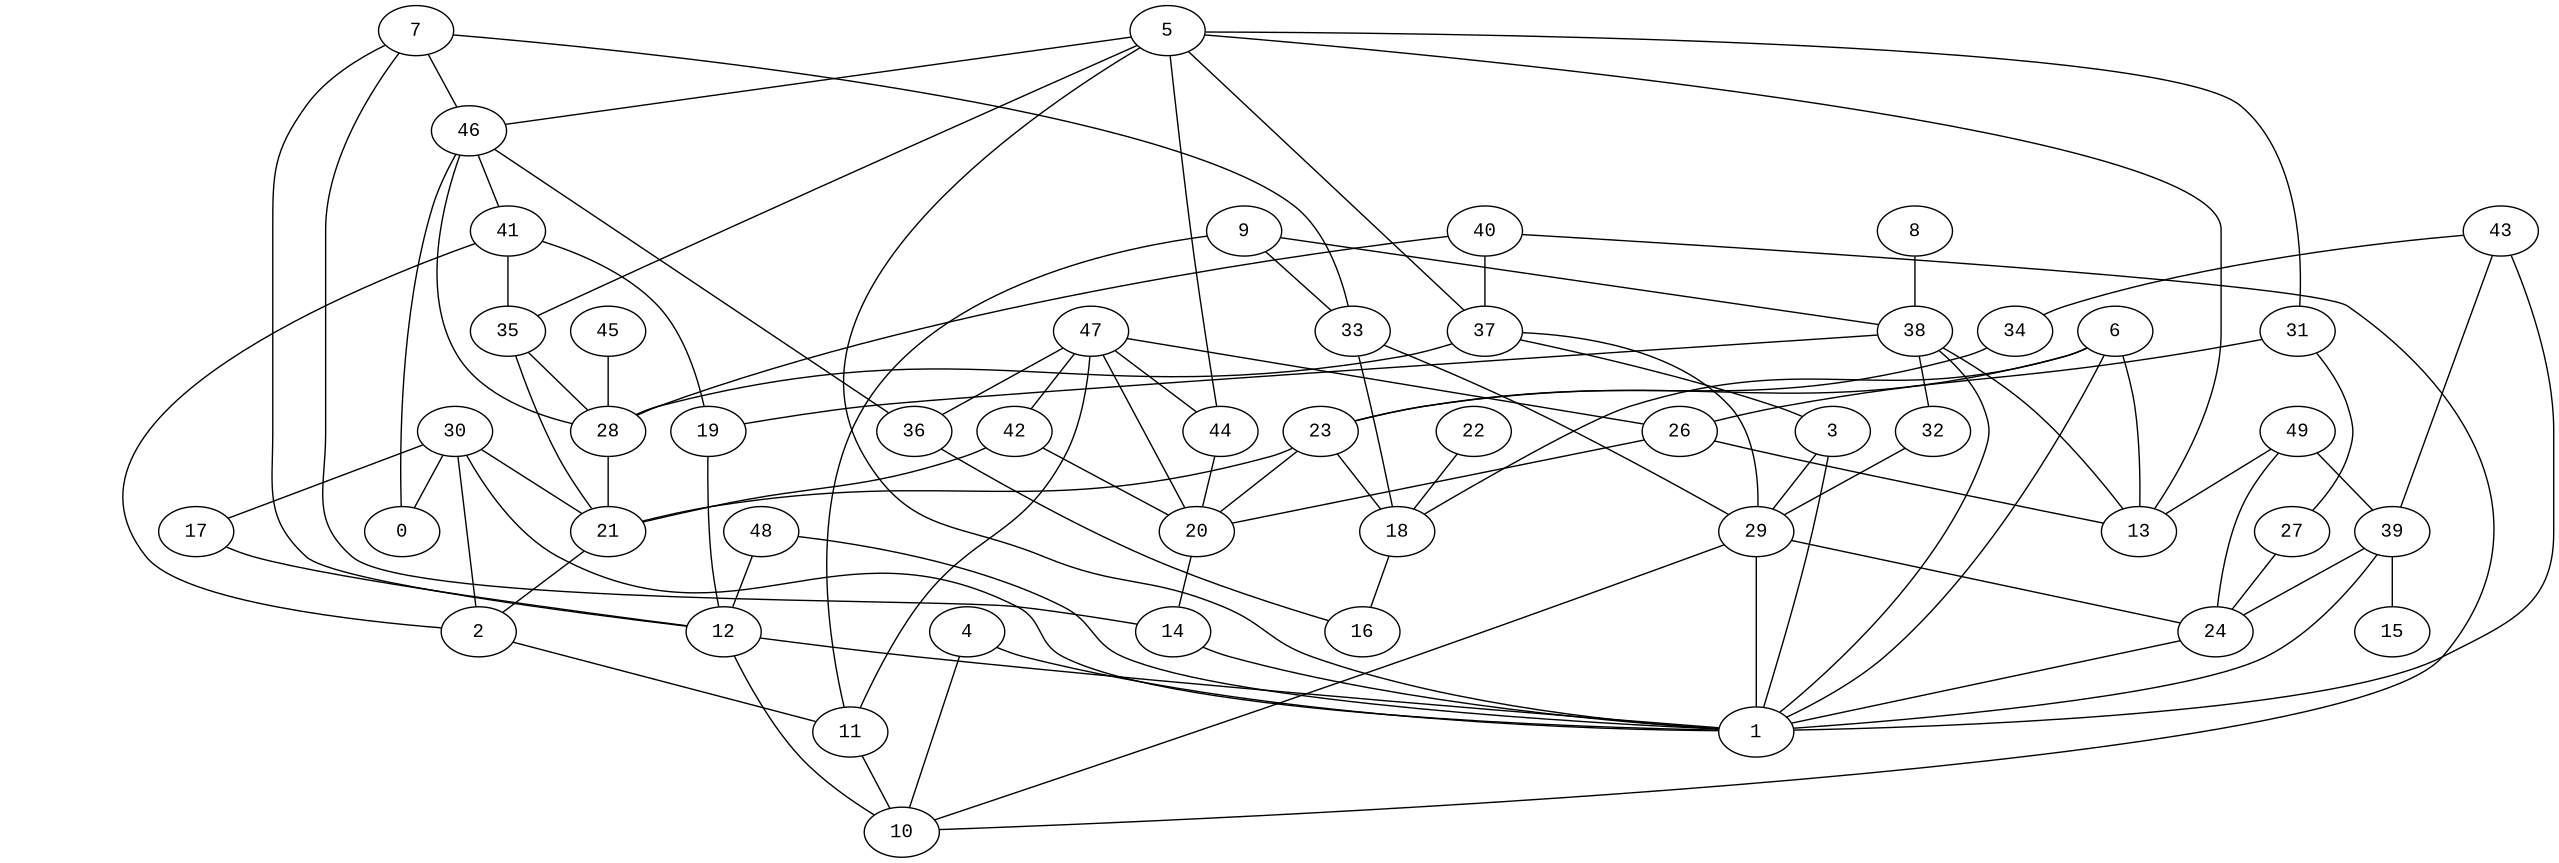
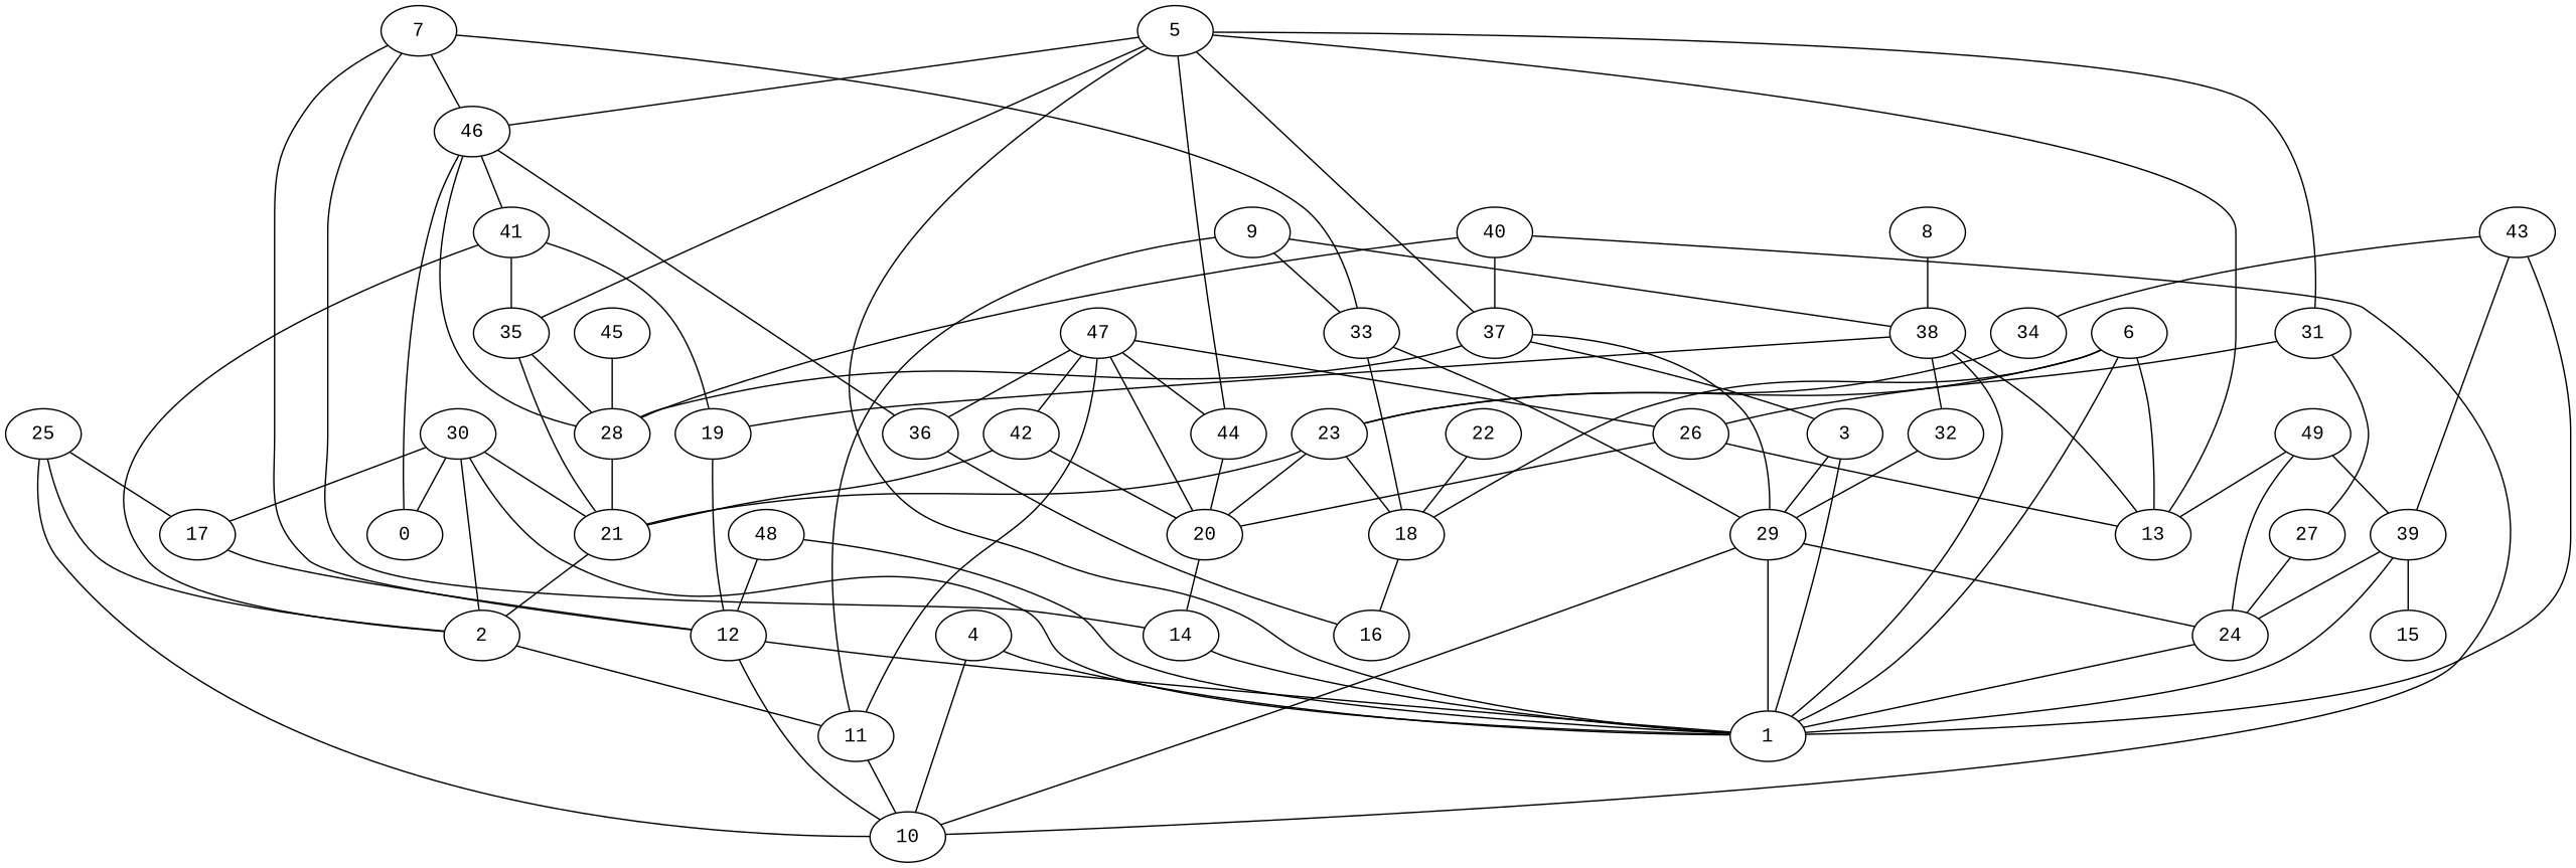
  digraph {
    fontname="Liberation Mono"
    node [fontname="Liberation Mono"]
    edge [color=black dir=none fontname="Liberation Mono"]
    27
    24
    1
    42
    21
    20
    2
    49
    13
    39
    46
    0
    41
    28
    36
    19
    35
    4
    10
    8
    38
    32
    22
    18
    16
    12
    33
    29
    6
    23
    45
    3
    30
    17
    14
    40
    37
    9
    11
    26
    15
    48
    7
    5
    31
    44
    43
    34
    47
+   25
    subgraph sub_1 {
      27
      24
      1
      42
      21
      20
      2
      49
      13
      39
      46
      0
      41
      28
      36
      19
      35
      4
      10
      8
      38
      32
      22
      18
      16
      12
      33
      29
      6
      23
      45
      3
      30
      17
      14
      40
      37
      9
      11
      26
      15
      48
      7
      5
      31
      44
      43
      34
      47
+     25
    }
    27 -> 24
    24 -> 1
    42 -> 21
    42 -> 20
    21 -> 2
    20 -> 14
    2 -> 11
    49 -> 24
    49 -> 13
    49 -> 39
    39 -> 24
    39 -> 1
    39 -> 15
    46 -> 0
    46 -> 41
    46 -> 28
    46 -> 36
    41 -> 2
    41 -> 19
    41 -> 35
    28 -> 21
    36 -> 16
    19 -> 12
    35 -> 21
    35 -> 28
    4 -> 1
    4 -> 10
    8 -> 38
    38 -> 1
    38 -> 13
    38 -> 19
    38 -> 32
    32 -> 29
    22 -> 18
    18 -> 16
    12 -> 1
    12 -> 10
    33 -> 18
    33 -> 29
    29 -> 24
    29 -> 1
    29 -> 10
    6 -> 1
    6 -> 13
    6 -> 18
    6 -> 23
    23 -> 21
    23 -> 20
    23 -> 18
    45 -> 28
    3 -> 1
    3 -> 29
    30 -> 1
    30 -> 21
    30 -> 2
    30 -> 0
    30 -> 17
    17 -> 12
    14 -> 1
    40 -> 28
    40 -> 10
    40 -> 37
    37 -> 28
    37 -> 29
    37 -> 3
    9 -> 38
    9 -> 33
    9 -> 11
    11 -> 10
    26 -> 20
    26 -> 13
    48 -> 1
    48 -> 12
    7 -> 46
    7 -> 12
    7 -> 33
    7 -> 14
    5 -> 1
    5 -> 13
    5 -> 46
    5 -> 35
    5 -> 37
    5 -> 31
    5 -> 44
    31 -> 27
    31 -> 26
    44 -> 20
    43 -> 1
    43 -> 39
    43 -> 34
    34 -> 23
    47 -> 42
    47 -> 20
    47 -> 36
    47 -> 11
    47 -> 26
    47 -> 44
+   25 -> 2
+   25 -> 10
+   25 -> 17
  }
